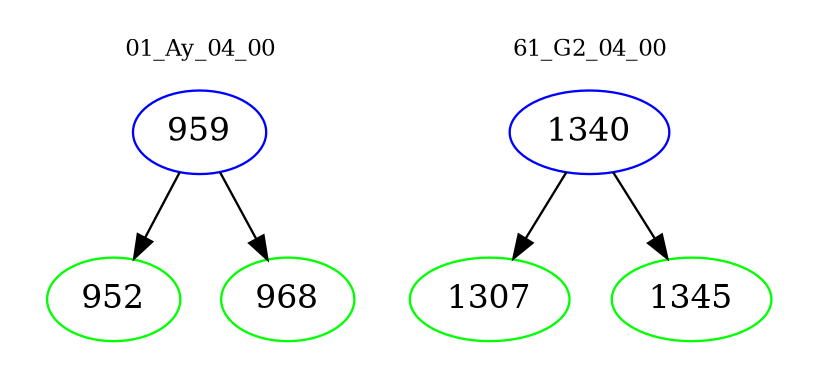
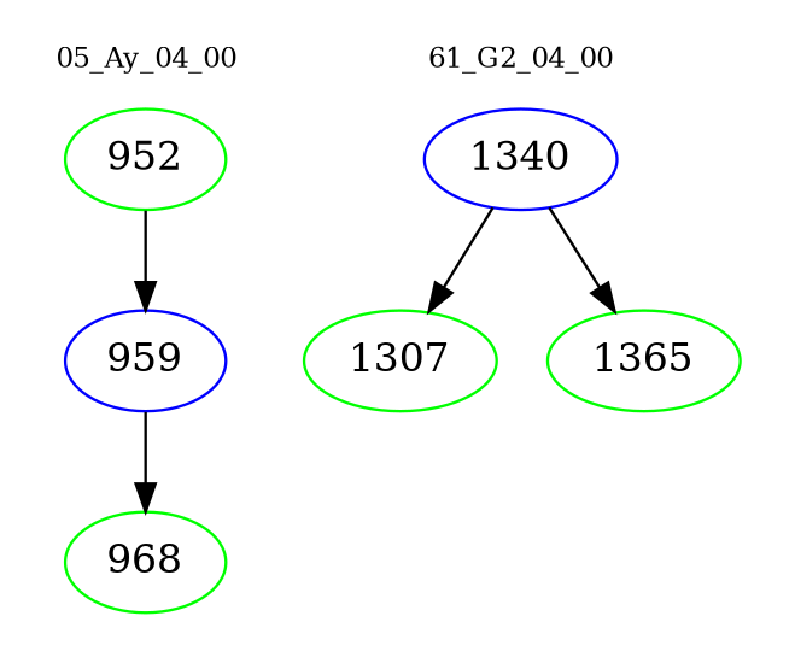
  digraph {
    node [color=green]
    edge [color=black]
    n1 [color=blue label=959]
    n2 [label=952]
    n3 [label=968]
    n4 [color=blue label=1340]
    n5 [label=1307]
-   n6 [label=1345]
+   n6 [label=1365]
    subgraph cluster_1 {
      color=white
      fontsize=10
-     label="01_Ay_04_00"
+     label="05_Ay_04_00"
      n1
      n2
      n3
    }
    subgraph cluster_2 {
      color=white
      fontsize=10
      label="61_G2_04_00"
      n4
      n5
      n6
    }
-   n1 -> n2
+   n2 -> n1
    n1 -> n3
    n4 -> n5
    n4 -> n6
  }
